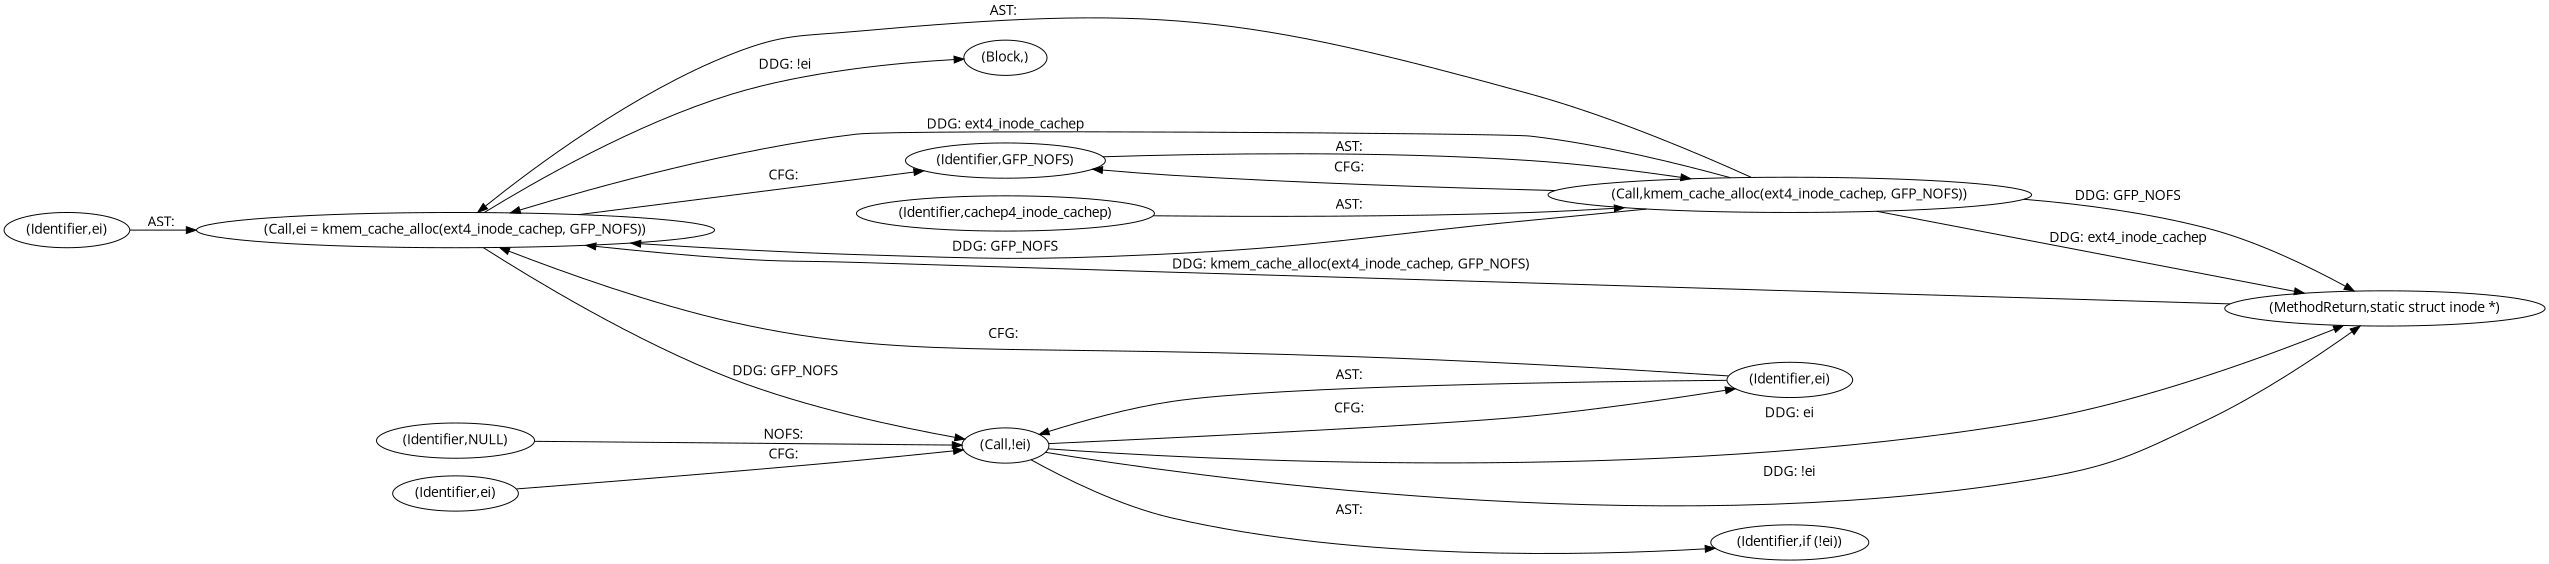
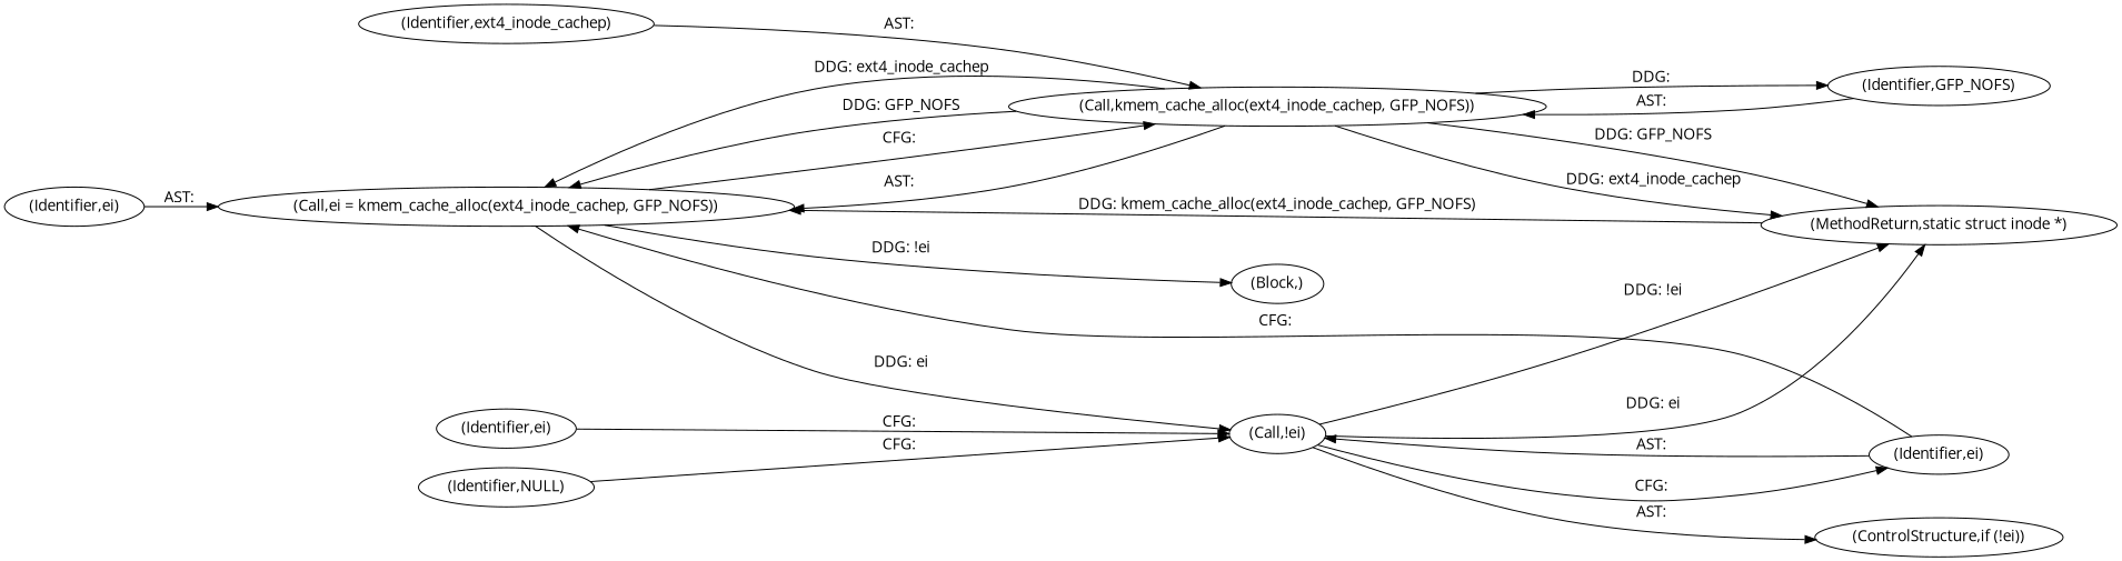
  digraph {
    fontname="Open Sans"
    rankdir=LR
    node [fontname="Open Sans"]
    edge [fontname="Open Sans"]
    n1 [label="(Call,ei = kmem_cache_alloc(ext4_inode_cachep, GFP_NOFS))"]
    n2 [label="(Call,kmem_cache_alloc(ext4_inode_cachep, GFP_NOFS))"]
    n3 [label="(Call,!ei)"]
    n4 [label="(Block,)"]
    n5 [label="(MethodReturn,static struct inode *)"]
    n6 [label="(Identifier,GFP_NOFS)"]
-   n7 [label="(Identifier,if (!ei))"]
+   n7 [label="(ControlStructure,if (!ei))"]
    n8 [label="(Identifier,ei)"]
    n9 [label="(Identifier,ei)"]
    n10 [label="(Identifier,ei)"]
-   n11 [label="(Identifier,cachep4_inode_cachep)"]
+   n11 [label="(Identifier,ext4_inode_cachep)"]
    n12 [label="(Identifier,NULL)"]
-   n1 -> n6 [label="CFG: "]
-   n1 -> n3 [label="DDG: GFP_NOFS"]
+   n1 -> n2 [label="CFG: "]
+   n1 -> n3 [label="DDG: ei"]
    n1 -> n4 [label="DDG: !ei"]
    n2 -> n1 [label="AST: "]
    n2 -> n1 [label="DDG: ext4_inode_cachep"]
    n2 -> n1 [label="DDG: GFP_NOFS"]
    n2 -> n5 [label="DDG: ext4_inode_cachep"]
    n2 -> n5 [label="DDG: GFP_NOFS"]
-   n2 -> n6 [label="CFG: "]
+   n2 -> n6 [label="DDG: "]
    n3 -> n5 [label="DDG: ei"]
    n3 -> n5 [label="DDG: !ei"]
    n3 -> n7 [label="AST: "]
    n3 -> n8 [label="CFG: "]
    n5 -> n1 [label="DDG: kmem_cache_alloc(ext4_inode_cachep, GFP_NOFS)"]
    n6 -> n2 [label="AST: "]
    n8 -> n1 [label="CFG: "]
    n8 -> n3 [label="AST: "]
    n9 -> n1 [label="AST: "]
    n10 -> n3 [label="CFG: "]
    n11 -> n2 [label="AST: "]
-   n12 -> n3 [label="NOFS: "]
+   n12 -> n3 [label="CFG: "]
  }
